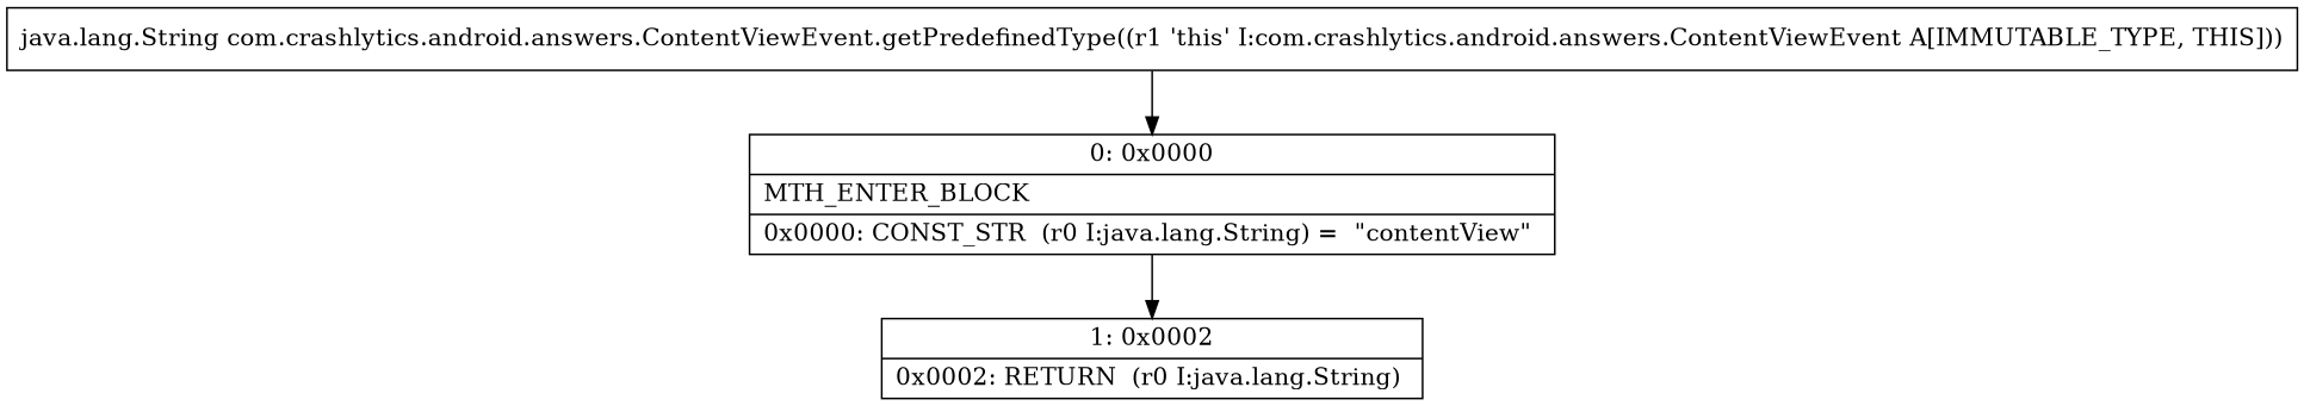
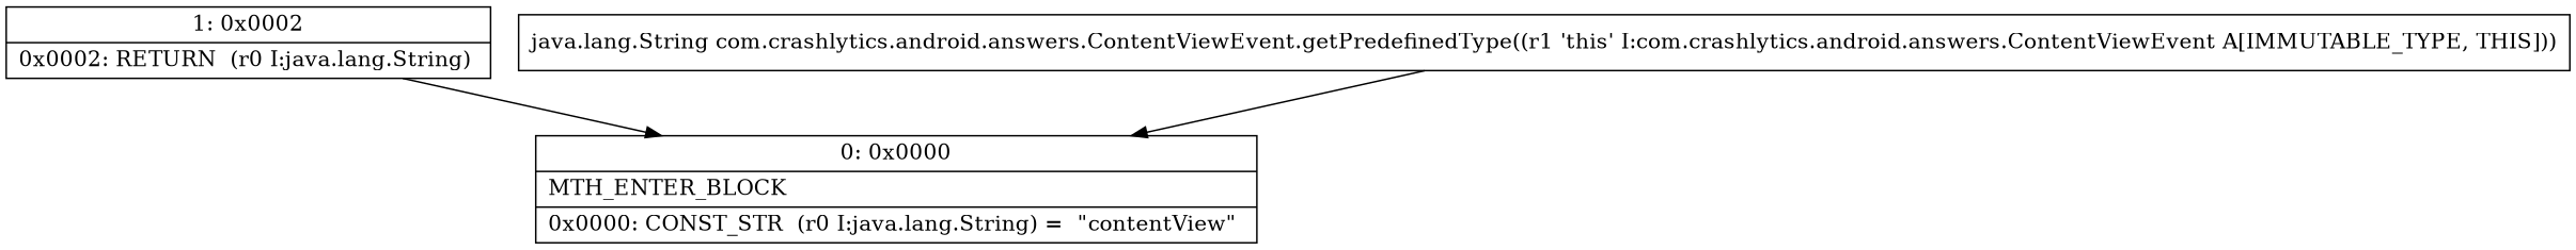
  digraph {
    node [shape=record]
    n1 [label="{0\:\ 0x0000|MTH_ENTER_BLOCK\l|0x0000: CONST_STR  (r0 I:java.lang.String) =  \"contentView\" \l}"]
    n2 [label="{1\:\ 0x0002|0x0002: RETURN  (r0 I:java.lang.String) \l}"]
    n3 [label="{java.lang.String com.crashlytics.android.answers.ContentViewEvent.getPredefinedType((r1 'this' I:com.crashlytics.android.answers.ContentViewEvent A[IMMUTABLE_TYPE, THIS])) }"]
-   n1 -> n2
+   n2 -> n1
    n3 -> n1
  }
